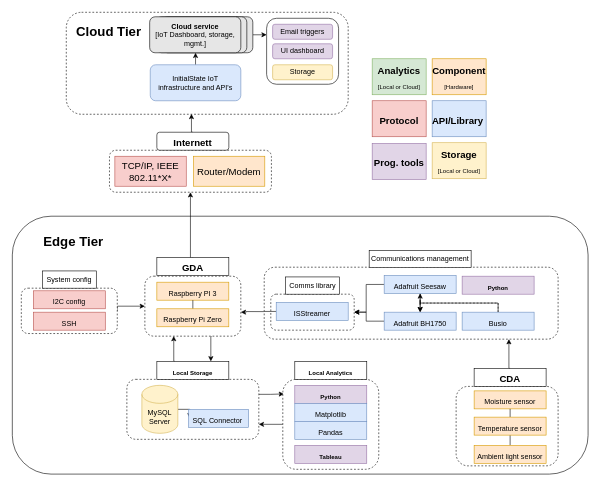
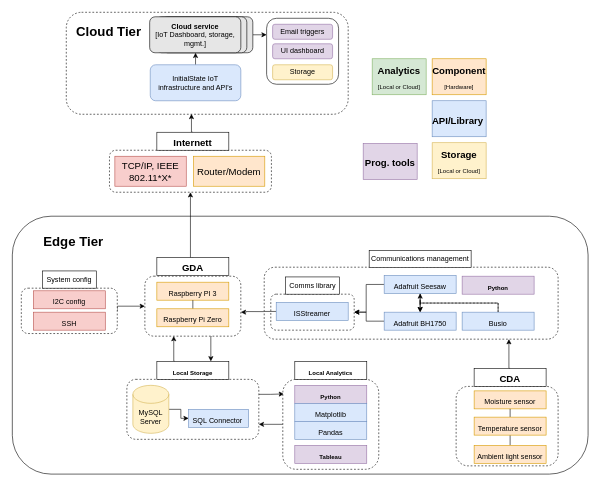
  <mxCell id="0" />
  <mxCell id="1" parent="0" />
  <mxCell id="2" value="" style="rounded=1;whiteSpace=wrap;html=1;fillColor=#FFFFFF;strokeColor=#000000;" parent="1" vertex="1"><mxGeometry x="20" y="360" width="960" height="430" as="geometry" /></mxCell>
  <mxCell id="3" value="" style="rounded=1;whiteSpace=wrap;html=1;dashed=1;fontSize=16;" vertex="1" parent="1"><mxGeometry x="182" y="250" width="270" height="70" as="geometry" /></mxCell>
  <mxCell id="4" style="edgeStyle=orthogonalEdgeStyle;rounded=0;orthogonalLoop=1;jettySize=auto;html=1;exitX=1;exitY=0.25;exitDx=0;exitDy=0;entryX=0.012;entryY=0.162;entryDx=0;entryDy=0;entryPerimeter=0;fontSize=16;" edge="1" parent="1" source="5" target="56"><mxGeometry relative="1" as="geometry" /></mxCell>
  <mxCell id="5" value="" style="rounded=1;whiteSpace=wrap;html=1;fontSize=16;dashed=1;" vertex="1" parent="1"><mxGeometry x="211" y="632" width="220" height="100" as="geometry" /></mxCell>
  <mxCell id="6" style="edgeStyle=orthogonalEdgeStyle;rounded=0;orthogonalLoop=1;jettySize=auto;html=1;entryX=0.75;entryY=0;entryDx=0;entryDy=0;fontSize=16;exitX=0.697;exitY=1.004;exitDx=0;exitDy=0;exitPerimeter=0;" edge="1" parent="1" source="7" target="54"><mxGeometry relative="1" as="geometry"><Array as="points"><mxPoint x="351" y="560" /></Array></mxGeometry></mxCell>
  <mxCell id="7" value="" style="rounded=1;whiteSpace=wrap;html=1;dashed=1;fontSize=16;" vertex="1" parent="1"><mxGeometry x="241" y="460" width="160" height="100" as="geometry" /></mxCell>
  <mxCell id="8" style="edgeStyle=orthogonalEdgeStyle;rounded=0;orthogonalLoop=1;jettySize=auto;html=1;exitX=0.5;exitY=0;exitDx=0;exitDy=0;fontSize=12;entryX=0.5;entryY=1;entryDx=0;entryDy=0;" edge="1" parent="1" source="9" target="3"><mxGeometry relative="1" as="geometry"><mxPoint x="321" y="380" as="targetPoint" /><Array as="points"><mxPoint x="317" y="430" /></Array></mxGeometry></mxCell>
  <mxCell id="9" value="&lt;font size=&quot;1&quot;&gt;&lt;b style=&quot;font-size: 16px&quot;&gt;GDA&lt;/b&gt;&lt;/font&gt;" style="rounded=0;whiteSpace=wrap;html=1;fontSize=21;" vertex="1" parent="1"><mxGeometry x="261" y="428.75" width="120" height="30" as="geometry" /></mxCell>
  <mxCell id="10" value="" style="rounded=1;whiteSpace=wrap;html=1;dashed=1;fontSize=16;" vertex="1" parent="1"><mxGeometry x="760" y="643.75" width="170" height="132.5" as="geometry" /></mxCell>
  <mxCell id="11" style="edgeStyle=orthogonalEdgeStyle;rounded=0;orthogonalLoop=1;jettySize=auto;html=1;exitX=-0.001;exitY=0.617;exitDx=0;exitDy=0;fontSize=16;exitPerimeter=0;" edge="1" parent="1" source="12" target="7"><mxGeometry relative="1" as="geometry"><mxPoint x="401" y="520" as="targetPoint" /><Array as="points"><mxPoint x="410" y="519" /><mxPoint x="410" y="520" /></Array></mxGeometry></mxCell>
  <mxCell id="12" value="" style="rounded=1;whiteSpace=wrap;html=1;dashed=1;fontSize=16;" vertex="1" parent="1"><mxGeometry x="440" y="445" width="490" height="120" as="geometry" /></mxCell>
  <mxCell id="13" value="&lt;b&gt;&lt;font style=&quot;font-size: 22px&quot;&gt;Edge Tier&lt;/font&gt;&lt;/b&gt;" style="rounded=0;whiteSpace=wrap;html=1;strokeColor=#FFFFFF;fillColor=#FFFFFF;" parent="1" vertex="1"><mxGeometry x="62" y="378.75" width="120" height="50" as="geometry" /></mxCell>
  <mxCell id="14" value="" style="rounded=1;whiteSpace=wrap;html=1;fillColor=#FFFFFF;strokeColor=#000000;dashed=1;" parent="1" vertex="1"><mxGeometry x="110" y="20" width="470" height="170" as="geometry" /></mxCell>
  <mxCell id="15" style="edgeStyle=orthogonalEdgeStyle;rounded=0;orthogonalLoop=1;jettySize=auto;html=1;exitX=1;exitY=0.5;exitDx=0;exitDy=0;exitPerimeter=0;fontSize=16;" edge="1" parent="1" source="16" target="24"><mxGeometry relative="1" as="geometry" /></mxCell>
- <mxCell id="16" value="MySQL&lt;br&gt;Server" style="shape=cylinder3;whiteSpace=wrap;html=1;boundedLbl=1;backgroundOutline=1;size=15;fillColor=#fff2cc;strokeColor=#d6b656;" parent="1" vertex="1"><mxGeometry x="236" y="642" width="60" height="80" as="geometry" /></mxCell>
+ <mxCell id="16" value="MySQL&lt;br&gt;Server" style="shape=cylinder3;whiteSpace=wrap;html=1;boundedLbl=1;backgroundOutline=1;size=15;fillColor=#fff2cc;strokeColor=#d6b656;" parent="1" vertex="1"><mxGeometry x="221" y="642" width="60" height="80" as="geometry" /></mxCell>
  <mxCell id="17" style="edgeStyle=orthogonalEdgeStyle;rounded=0;orthogonalLoop=1;jettySize=auto;html=1;exitX=1;exitY=0.5;exitDx=0;exitDy=0;entryX=0;entryY=0.25;entryDx=0;entryDy=0;fontSize=12;" edge="1" parent="1" source="18" target="67"><mxGeometry relative="1" as="geometry" /></mxCell>
  <mxCell id="18" value="" style="rounded=1;whiteSpace=wrap;html=1;fillColor=#E6E6E6;" parent="1" vertex="1"><mxGeometry x="270" y="27.5" width="151" height="60" as="geometry" /></mxCell>
  <mxCell id="19" value="" style="rounded=1;whiteSpace=wrap;html=1;fillColor=#E6E6E6;" parent="1" vertex="1"><mxGeometry x="260" y="27.5" width="151" height="60" as="geometry" /></mxCell>
  <mxCell id="20" value="&lt;b&gt;Cloud service&lt;br&gt;&lt;/b&gt;[IoT Dashboard, storage, mgmt.]" style="rounded=1;whiteSpace=wrap;html=1;fillColor=#E6E6E6;" parent="1" vertex="1"><mxGeometry x="249" y="27.5" width="152" height="60" as="geometry" /></mxCell>
  <mxCell id="21" style="edgeStyle=orthogonalEdgeStyle;rounded=0;orthogonalLoop=1;jettySize=auto;html=1;exitX=0.5;exitY=0;exitDx=0;exitDy=0;fontSize=12;" edge="1" parent="1" source="22" target="20"><mxGeometry relative="1" as="geometry" /></mxCell>
  <mxCell id="22" value="InitialState IoT infrastructure and API's" style="rounded=1;whiteSpace=wrap;html=1;fillColor=#dae8fc;strokeColor=#6c8ebf;" parent="1" vertex="1"><mxGeometry x="250" y="107.5" width="151" height="60" as="geometry" /></mxCell>
  <mxCell id="23" value="&lt;b&gt;&lt;font style=&quot;font-size: 22px&quot;&gt;Cloud Tier&lt;/font&gt;&lt;/b&gt;" style="rounded=0;whiteSpace=wrap;html=1;strokeColor=#FFFFFF;fillColor=#FFFFFF;" parent="1" vertex="1"><mxGeometry x="121" y="27.5" width="120" height="50" as="geometry" /></mxCell>
  <mxCell id="24" value="&lt;font style=&quot;font-size: 12px&quot;&gt;SQL&amp;nbsp;Connector&amp;nbsp;&lt;/font&gt;" style="rounded=0;whiteSpace=wrap;html=1;fontSize=21;strokeColor=#6c8ebf;fillColor=#dae8fc;" parent="1" vertex="1"><mxGeometry x="314" y="682" width="100" height="30" as="geometry" /></mxCell>
  <mxCell id="25" value="&lt;font style=&quot;font-size: 12px&quot;&gt;Raspberry PI 3&lt;/font&gt;" style="rounded=0;whiteSpace=wrap;html=1;fontSize=21;strokeColor=#d79b00;fillColor=#ffe6cc;" parent="1" vertex="1"><mxGeometry x="261" y="470" width="120" height="30" as="geometry" /></mxCell>
  <mxCell id="26" style="edgeStyle=orthogonalEdgeStyle;rounded=0;orthogonalLoop=1;jettySize=auto;html=1;exitX=0.5;exitY=0;exitDx=0;exitDy=0;entryX=0.5;entryY=1;entryDx=0;entryDy=0;fontSize=12;endArrow=none;endFill=0;" edge="1" parent="1" source="27" target="25"><mxGeometry relative="1" as="geometry" /></mxCell>
  <mxCell id="27" value="&lt;font style=&quot;font-size: 12px&quot;&gt;Raspberry Pi Zero&lt;/font&gt;" style="rounded=0;whiteSpace=wrap;html=1;fontSize=21;strokeColor=#d79b00;fillColor=#ffe6cc;" parent="1" vertex="1"><mxGeometry x="261" y="514.38" width="120" height="30" as="geometry" /></mxCell>
  <mxCell id="28" value="&lt;font&gt;&lt;font style=&quot;font-size: 12px&quot;&gt;Moisture sensor&lt;/font&gt;&lt;br&gt;&lt;/font&gt;" style="rounded=0;whiteSpace=wrap;html=1;fontSize=21;strokeColor=#d79b00;fillColor=#ffe6cc;" parent="1" vertex="1"><mxGeometry x="790" y="651.25" width="120" height="30" as="geometry" /></mxCell>
  <mxCell id="29" style="edgeStyle=orthogonalEdgeStyle;rounded=0;orthogonalLoop=1;jettySize=auto;html=1;exitX=0.5;exitY=0;exitDx=0;exitDy=0;entryX=0.5;entryY=1;entryDx=0;entryDy=0;fontSize=12;endArrow=none;endFill=0;" edge="1" parent="1" source="30" target="32"><mxGeometry relative="1" as="geometry" /></mxCell>
  <mxCell id="30" value="&lt;font&gt;&lt;font style=&quot;font-size: 12px&quot;&gt;Ambient light sensor&lt;/font&gt;&lt;br&gt;&lt;/font&gt;" style="rounded=0;whiteSpace=wrap;html=1;fontSize=21;strokeColor=#d79b00;fillColor=#ffe6cc;" parent="1" vertex="1"><mxGeometry x="790" y="742" width="120" height="30" as="geometry" /></mxCell>
  <mxCell id="31" style="edgeStyle=orthogonalEdgeStyle;rounded=0;orthogonalLoop=1;jettySize=auto;html=1;exitX=0.5;exitY=0;exitDx=0;exitDy=0;entryX=0.5;entryY=1;entryDx=0;entryDy=0;fontSize=12;endArrow=none;endFill=0;" edge="1" parent="1" source="32" target="28"><mxGeometry relative="1" as="geometry" /></mxCell>
  <mxCell id="32" value="&lt;font style=&quot;line-height: 1&quot;&gt;&lt;font style=&quot;font-size: 12px&quot;&gt;Temperature sensor&lt;/font&gt;&lt;br&gt;&lt;/font&gt;" style="rounded=0;whiteSpace=wrap;html=1;fontSize=21;strokeColor=#d79b00;fillColor=#ffe6cc;" parent="1" vertex="1"><mxGeometry x="790" y="695" width="120" height="30" as="geometry" /></mxCell>
  <mxCell id="33" value="&lt;font size=&quot;1&quot;&gt;&lt;b style=&quot;font-size: 16px&quot;&gt;Component&lt;br&gt;&lt;/b&gt;[Hardware]&lt;br&gt;&lt;/font&gt;" style="rounded=0;whiteSpace=wrap;html=1;fontSize=21;strokeColor=#d79b00;fillColor=#ffe6cc;" vertex="1" parent="1"><mxGeometry x="720" y="97.5" width="90" height="60" as="geometry" /></mxCell>
  <mxCell id="34" value="&lt;font size=&quot;1&quot;&gt;&lt;b style=&quot;font-size: 16px&quot;&gt;API/Library&amp;nbsp;&lt;/b&gt;&lt;br&gt;&lt;/font&gt;" style="rounded=0;whiteSpace=wrap;html=1;fontSize=21;strokeColor=#6c8ebf;fillColor=#dae8fc;" vertex="1" parent="1"><mxGeometry x="720" y="167.5" width="90" height="60" as="geometry" /></mxCell>
  <mxCell id="35" value="" style="edgeStyle=orthogonalEdgeStyle;rounded=0;orthogonalLoop=1;jettySize=auto;html=1;fontSize=12;" edge="1" parent="1" source="37" target="39"><mxGeometry relative="1" as="geometry" /></mxCell>
  <mxCell id="36" style="edgeStyle=orthogonalEdgeStyle;rounded=0;orthogonalLoop=1;jettySize=auto;html=1;exitX=0;exitY=0.5;exitDx=0;exitDy=0;entryX=1;entryY=0.5;entryDx=0;entryDy=0;fontSize=12;" edge="1" parent="1" source="37" target="71"><mxGeometry relative="1" as="geometry"><Array as="points"><mxPoint x="610" y="474" /><mxPoint x="610" y="520" /></Array></mxGeometry></mxCell>
  <mxCell id="37" value="&lt;font style=&quot;font-size: 12px&quot;&gt;Adafruit Seesaw&lt;/font&gt;" style="rounded=0;whiteSpace=wrap;html=1;fontSize=21;strokeColor=#6c8ebf;fillColor=#dae8fc;" vertex="1" parent="1"><mxGeometry x="640" y="458.75" width="120" height="30" as="geometry" /></mxCell>
  <mxCell id="38" style="edgeStyle=orthogonalEdgeStyle;rounded=0;orthogonalLoop=1;jettySize=auto;html=1;exitX=0;exitY=0.5;exitDx=0;exitDy=0;entryX=1;entryY=0.5;entryDx=0;entryDy=0;fontSize=12;" edge="1" parent="1" source="39" target="71"><mxGeometry relative="1" as="geometry"><Array as="points"><mxPoint x="610" y="535" /><mxPoint x="610" y="520" /></Array></mxGeometry></mxCell>
  <mxCell id="39" value="&lt;font style=&quot;font-size: 12px&quot;&gt;Adafruit BH1750&lt;/font&gt;" style="rounded=0;whiteSpace=wrap;html=1;fontSize=21;strokeColor=#6c8ebf;fillColor=#dae8fc;" vertex="1" parent="1"><mxGeometry x="640" y="520" width="120" height="30" as="geometry" /></mxCell>
  <mxCell id="40" style="edgeStyle=orthogonalEdgeStyle;rounded=0;orthogonalLoop=1;jettySize=auto;html=1;entryX=0.5;entryY=1;entryDx=0;entryDy=0;fontSize=16;" edge="1" parent="1" source="42" target="37"><mxGeometry relative="1" as="geometry"><Array as="points"><mxPoint x="700" y="504.75" /></Array></mxGeometry></mxCell>
  <mxCell id="41" style="edgeStyle=orthogonalEdgeStyle;rounded=0;orthogonalLoop=1;jettySize=auto;html=1;fontSize=16;dashed=1;" edge="1" parent="1" source="42" target="39"><mxGeometry relative="1" as="geometry"><Array as="points"><mxPoint x="700" y="504.75" /></Array></mxGeometry></mxCell>
  <mxCell id="42" value="&lt;font style=&quot;font-size: 12px&quot;&gt;Busio&lt;/font&gt;" style="rounded=0;whiteSpace=wrap;html=1;fontSize=21;strokeColor=#6c8ebf;fillColor=#dae8fc;" vertex="1" parent="1"><mxGeometry x="770" y="520" width="120" height="30" as="geometry" /></mxCell>
  <mxCell id="43" value="&lt;font size=&quot;1&quot;&gt;&lt;b&gt;Python&lt;/b&gt;&lt;/font&gt;" style="rounded=0;whiteSpace=wrap;html=1;fontSize=21;strokeColor=#9673a6;fillColor=#e1d5e7;" vertex="1" parent="1"><mxGeometry x="770" y="460" width="120" height="30" as="geometry" /></mxCell>
  <mxCell id="44" style="edgeStyle=orthogonalEdgeStyle;rounded=0;orthogonalLoop=1;jettySize=auto;html=1;exitX=0.5;exitY=0;exitDx=0;exitDy=0;fontSize=12;" edge="1" parent="1" source="45" target="12"><mxGeometry relative="1" as="geometry"><Array as="points"><mxPoint x="848" y="614" /></Array></mxGeometry></mxCell>
  <mxCell id="45" value="&lt;font style=&quot;font-size: 16px&quot;&gt;&lt;b&gt;CDA&lt;/b&gt;&lt;/font&gt;" style="rounded=0;whiteSpace=wrap;html=1;fontSize=21;" vertex="1" parent="1"><mxGeometry x="790" y="613.75" width="120" height="30" as="geometry" /></mxCell>
  <mxCell id="46" value="&lt;font size=&quot;1&quot;&gt;&lt;b style=&quot;font-size: 16px&quot;&gt;Storage&lt;br&gt;&lt;/b&gt;[Local or Cloud]&lt;br&gt;&lt;/font&gt;" style="rounded=0;whiteSpace=wrap;html=1;fontSize=21;strokeColor=#d6b656;fillColor=#fff2cc;" vertex="1" parent="1"><mxGeometry x="720" y="237.5" width="90" height="60" as="geometry" /></mxCell>
  <mxCell id="47" value="&lt;span style=&quot;font-size: 16px&quot;&gt;&lt;b&gt;Analytics&lt;br&gt;&lt;/b&gt;&lt;/span&gt;&lt;font size=&quot;1&quot;&gt;[Local or Cloud]&lt;br&gt;&lt;/font&gt;" style="rounded=0;whiteSpace=wrap;html=1;fontSize=21;strokeColor=#82b366;fillColor=#d5e8d4;" vertex="1" parent="1"><mxGeometry x="620" y="97.5" width="90" height="60" as="geometry" /></mxCell>
  <mxCell id="48" value="TCP/IP, IEEE 802.11*X*" style="rounded=0;whiteSpace=wrap;html=1;fontSize=16;fillColor=#f8cecc;strokeColor=#b85450;" vertex="1" parent="1"><mxGeometry x="191" y="260" width="119" height="50" as="geometry" /></mxCell>
  <mxCell id="49" value="Router/Modem" style="rounded=0;whiteSpace=wrap;html=1;fontSize=16;fillColor=#ffe6cc;strokeColor=#d79b00;" vertex="1" parent="1"><mxGeometry x="322" y="260" width="119" height="50" as="geometry" /></mxCell>
- <mxCell id="50" value="&lt;span style=&quot;font-size: 16px&quot;&gt;&lt;b&gt;Protocol&lt;/b&gt;&lt;/span&gt;&lt;font size=&quot;1&quot;&gt;&lt;br&gt;&lt;/font&gt;" style="rounded=0;whiteSpace=wrap;html=1;fontSize=21;strokeColor=#b85450;fillColor=#f8cecc;" vertex="1" parent="1"><mxGeometry x="620" y="167.5" width="90" height="60" as="geometry" /></mxCell>
  <mxCell id="51" style="edgeStyle=orthogonalEdgeStyle;rounded=0;orthogonalLoop=1;jettySize=auto;html=1;exitX=0.5;exitY=0;exitDx=0;exitDy=0;fontSize=16;entryX=0.444;entryY=0.997;entryDx=0;entryDy=0;entryPerimeter=0;" edge="1" parent="1" source="52" target="14"><mxGeometry relative="1" as="geometry"><Array as="points" /></mxGeometry></mxCell>
- <mxCell id="52" value="&lt;font size=&quot;1&quot;&gt;&lt;b style=&quot;font-size: 16px&quot;&gt;Internett&lt;/b&gt;&lt;/font&gt;" style="whiteSpace=wrap;html=1;fontSize=21;rounded=1;" vertex="1" parent="1"><mxGeometry x="261" y="220" width="120" height="30" as="geometry" /></mxCell>
+ <mxCell id="52" value="&lt;font size=&quot;1&quot;&gt;&lt;b style=&quot;font-size: 16px&quot;&gt;Internett&lt;/b&gt;&lt;/font&gt;" style="rounded=0;whiteSpace=wrap;html=1;fontSize=21;" vertex="1" parent="1"><mxGeometry x="261" y="220" width="120" height="30" as="geometry" /></mxCell>
  <mxCell id="53" style="edgeStyle=orthogonalEdgeStyle;rounded=0;orthogonalLoop=1;jettySize=auto;html=1;exitX=0.25;exitY=0;exitDx=0;exitDy=0;fontSize=16;entryX=0.301;entryY=0.998;entryDx=0;entryDy=0;entryPerimeter=0;" edge="1" parent="1" source="54" target="7"><mxGeometry relative="1" as="geometry"><mxPoint x="291" y="570" as="targetPoint" /><Array as="points"><mxPoint x="289" y="602" /></Array></mxGeometry></mxCell>
  <mxCell id="54" value="&lt;font size=&quot;1&quot;&gt;&lt;b&gt;Local Storage&lt;/b&gt;&lt;/font&gt;" style="rounded=0;whiteSpace=wrap;html=1;fontSize=21;" vertex="1" parent="1"><mxGeometry x="261" y="602" width="120" height="30" as="geometry" /></mxCell>
  <mxCell id="55" style="edgeStyle=orthogonalEdgeStyle;rounded=0;orthogonalLoop=1;jettySize=auto;html=1;exitX=0;exitY=0.5;exitDx=0;exitDy=0;entryX=1;entryY=0.75;entryDx=0;entryDy=0;fontSize=16;" edge="1" parent="1" source="56" target="5"><mxGeometry relative="1" as="geometry" /></mxCell>
  <mxCell id="56" value="" style="rounded=1;whiteSpace=wrap;html=1;fontSize=16;dashed=1;" vertex="1" parent="1"><mxGeometry x="471" y="632" width="160" height="150" as="geometry" /></mxCell>
  <mxCell id="57" value="&lt;font size=&quot;1&quot;&gt;&lt;b&gt;Local Analytics&lt;/b&gt;&lt;/font&gt;" style="rounded=0;whiteSpace=wrap;html=1;fontSize=21;" vertex="1" parent="1"><mxGeometry x="491" y="602" width="120" height="30" as="geometry" /></mxCell>
  <mxCell id="58" value="&lt;font size=&quot;1&quot;&gt;&lt;b&gt;Python&lt;/b&gt;&lt;/font&gt;" style="rounded=0;whiteSpace=wrap;html=1;fontSize=21;strokeColor=#9673a6;fillColor=#e1d5e7;" vertex="1" parent="1"><mxGeometry x="491" y="642" width="120" height="30" as="geometry" /></mxCell>
  <mxCell id="59" value="&lt;font size=&quot;1&quot;&gt;&lt;b&gt;Tableau&lt;/b&gt;&lt;/font&gt;" style="rounded=0;whiteSpace=wrap;html=1;fontSize=21;strokeColor=#9673a6;fillColor=#e1d5e7;" vertex="1" parent="1"><mxGeometry x="491" y="742" width="120" height="30" as="geometry" /></mxCell>
- <mxCell id="60" value="&lt;span style=&quot;font-size: 16px&quot;&gt;&lt;b&gt;Prog. tools&lt;/b&gt;&lt;/span&gt;" style="rounded=0;whiteSpace=wrap;html=1;fontSize=21;strokeColor=#9673a6;fillColor=#e1d5e7;" vertex="1" parent="1"><mxGeometry x="620" y="238.75" width="90" height="60" as="geometry" /></mxCell>
+ <mxCell id="60" value="&lt;span style=&quot;font-size: 16px&quot;&gt;&lt;b&gt;Prog. tools&lt;/b&gt;&lt;/span&gt;" style="rounded=0;whiteSpace=wrap;html=1;fontSize=21;strokeColor=#9673a6;fillColor=#e1d5e7;" vertex="1" parent="1"><mxGeometry x="605" y="238.75" width="90" height="60" as="geometry" /></mxCell>
  <mxCell id="61" value="&lt;font style=&quot;font-size: 12px&quot;&gt;Matplotlib&lt;/font&gt;" style="rounded=0;whiteSpace=wrap;html=1;fontSize=21;strokeColor=#6c8ebf;fillColor=#dae8fc;" vertex="1" parent="1"><mxGeometry x="491" y="672" width="120" height="30" as="geometry" /></mxCell>
  <mxCell id="62" value="&lt;font style=&quot;font-size: 12px&quot;&gt;Pandas&lt;/font&gt;" style="rounded=0;whiteSpace=wrap;html=1;fontSize=21;strokeColor=#6c8ebf;fillColor=#dae8fc;" vertex="1" parent="1"><mxGeometry x="491" y="702" width="120" height="30" as="geometry" /></mxCell>
  <mxCell id="63" style="edgeStyle=orthogonalEdgeStyle;rounded=0;orthogonalLoop=1;jettySize=auto;html=1;exitX=1;exitY=0.5;exitDx=0;exitDy=0;fontSize=12;" edge="1" parent="1" source="64" target="7"><mxGeometry relative="1" as="geometry"><Array as="points"><mxPoint x="195" y="510" /></Array></mxGeometry></mxCell>
  <mxCell id="64" value="" style="rounded=1;whiteSpace=wrap;html=1;dashed=1;fontSize=16;" vertex="1" parent="1"><mxGeometry x="35" y="480" width="160" height="75.63" as="geometry" /></mxCell>
  <mxCell id="65" value="&lt;span style=&quot;font-size: 12px&quot;&gt;I2C config&lt;/span&gt;" style="rounded=0;whiteSpace=wrap;html=1;fontSize=21;strokeColor=#b85450;fillColor=#f8cecc;" vertex="1" parent="1"><mxGeometry x="55" y="484.38" width="120" height="30" as="geometry" /></mxCell>
  <mxCell id="66" value="&lt;span style=&quot;font-size: 12px&quot;&gt;SSH&lt;/span&gt;" style="rounded=0;whiteSpace=wrap;html=1;fontSize=21;strokeColor=#b85450;fillColor=#f8cecc;" vertex="1" parent="1"><mxGeometry x="55" y="520" width="120" height="30" as="geometry" /></mxCell>
  <mxCell id="67" value="" style="rounded=1;whiteSpace=wrap;html=1;fillColor=#FFFFFF;" vertex="1" parent="1"><mxGeometry x="444" y="30" width="120" height="110" as="geometry" /></mxCell>
  <mxCell id="68" value="Email triggers" style="rounded=1;whiteSpace=wrap;html=1;fillColor=#e1d5e7;strokeColor=#9673a6;" vertex="1" parent="1"><mxGeometry x="454" y="40" width="100" height="25" as="geometry" /></mxCell>
  <mxCell id="69" value="UI dashboard" style="rounded=1;whiteSpace=wrap;html=1;fillColor=#e1d5e7;strokeColor=#9673a6;" vertex="1" parent="1"><mxGeometry x="454" y="72.5" width="100" height="25" as="geometry" /></mxCell>
  <mxCell id="70" value="Storage" style="rounded=1;whiteSpace=wrap;html=1;fillColor=#fff2cc;strokeColor=#d6b656;" vertex="1" parent="1"><mxGeometry x="454" y="107.5" width="100" height="25" as="geometry" /></mxCell>
  <mxCell id="71" value="" style="rounded=1;whiteSpace=wrap;html=1;dashed=1;fontSize=12;strokeColor=#000000;" vertex="1" parent="1"><mxGeometry x="451" y="490" width="139" height="60" as="geometry" /></mxCell>
  <mxCell id="72" style="edgeStyle=orthogonalEdgeStyle;rounded=0;orthogonalLoop=1;jettySize=auto;html=1;exitX=0;exitY=0.5;exitDx=0;exitDy=0;entryX=0;entryY=0.62;entryDx=0;entryDy=0;entryPerimeter=0;fontSize=12;endArrow=none;endFill=0;" edge="1" parent="1" source="73" target="12"><mxGeometry relative="1" as="geometry" /></mxCell>
  <mxCell id="73" value="&lt;font style=&quot;font-size: 12px&quot;&gt;ISStreamer&lt;/font&gt;" style="rounded=0;whiteSpace=wrap;html=1;fontSize=21;strokeColor=#6c8ebf;fillColor=#dae8fc;" vertex="1" parent="1"><mxGeometry x="460" y="503.75" width="120" height="30" as="geometry" /></mxCell>
  <mxCell id="74" value="Comms library" style="rounded=0;whiteSpace=wrap;html=1;fontSize=12;strokeColor=#000000;" vertex="1" parent="1"><mxGeometry x="475.5" y="461.25" width="90" height="28.75" as="geometry" /></mxCell>
  <mxCell id="75" value="System config" style="rounded=0;whiteSpace=wrap;html=1;fontSize=12;strokeColor=#000000;" vertex="1" parent="1"><mxGeometry x="70" y="451.25" width="90" height="28.75" as="geometry" /></mxCell>
  <mxCell id="76" value="Communications management" style="rounded=0;whiteSpace=wrap;html=1;fontSize=12;strokeColor=#000000;" vertex="1" parent="1"><mxGeometry x="615" y="416.88" width="170" height="28.75" as="geometry" /></mxCell>
